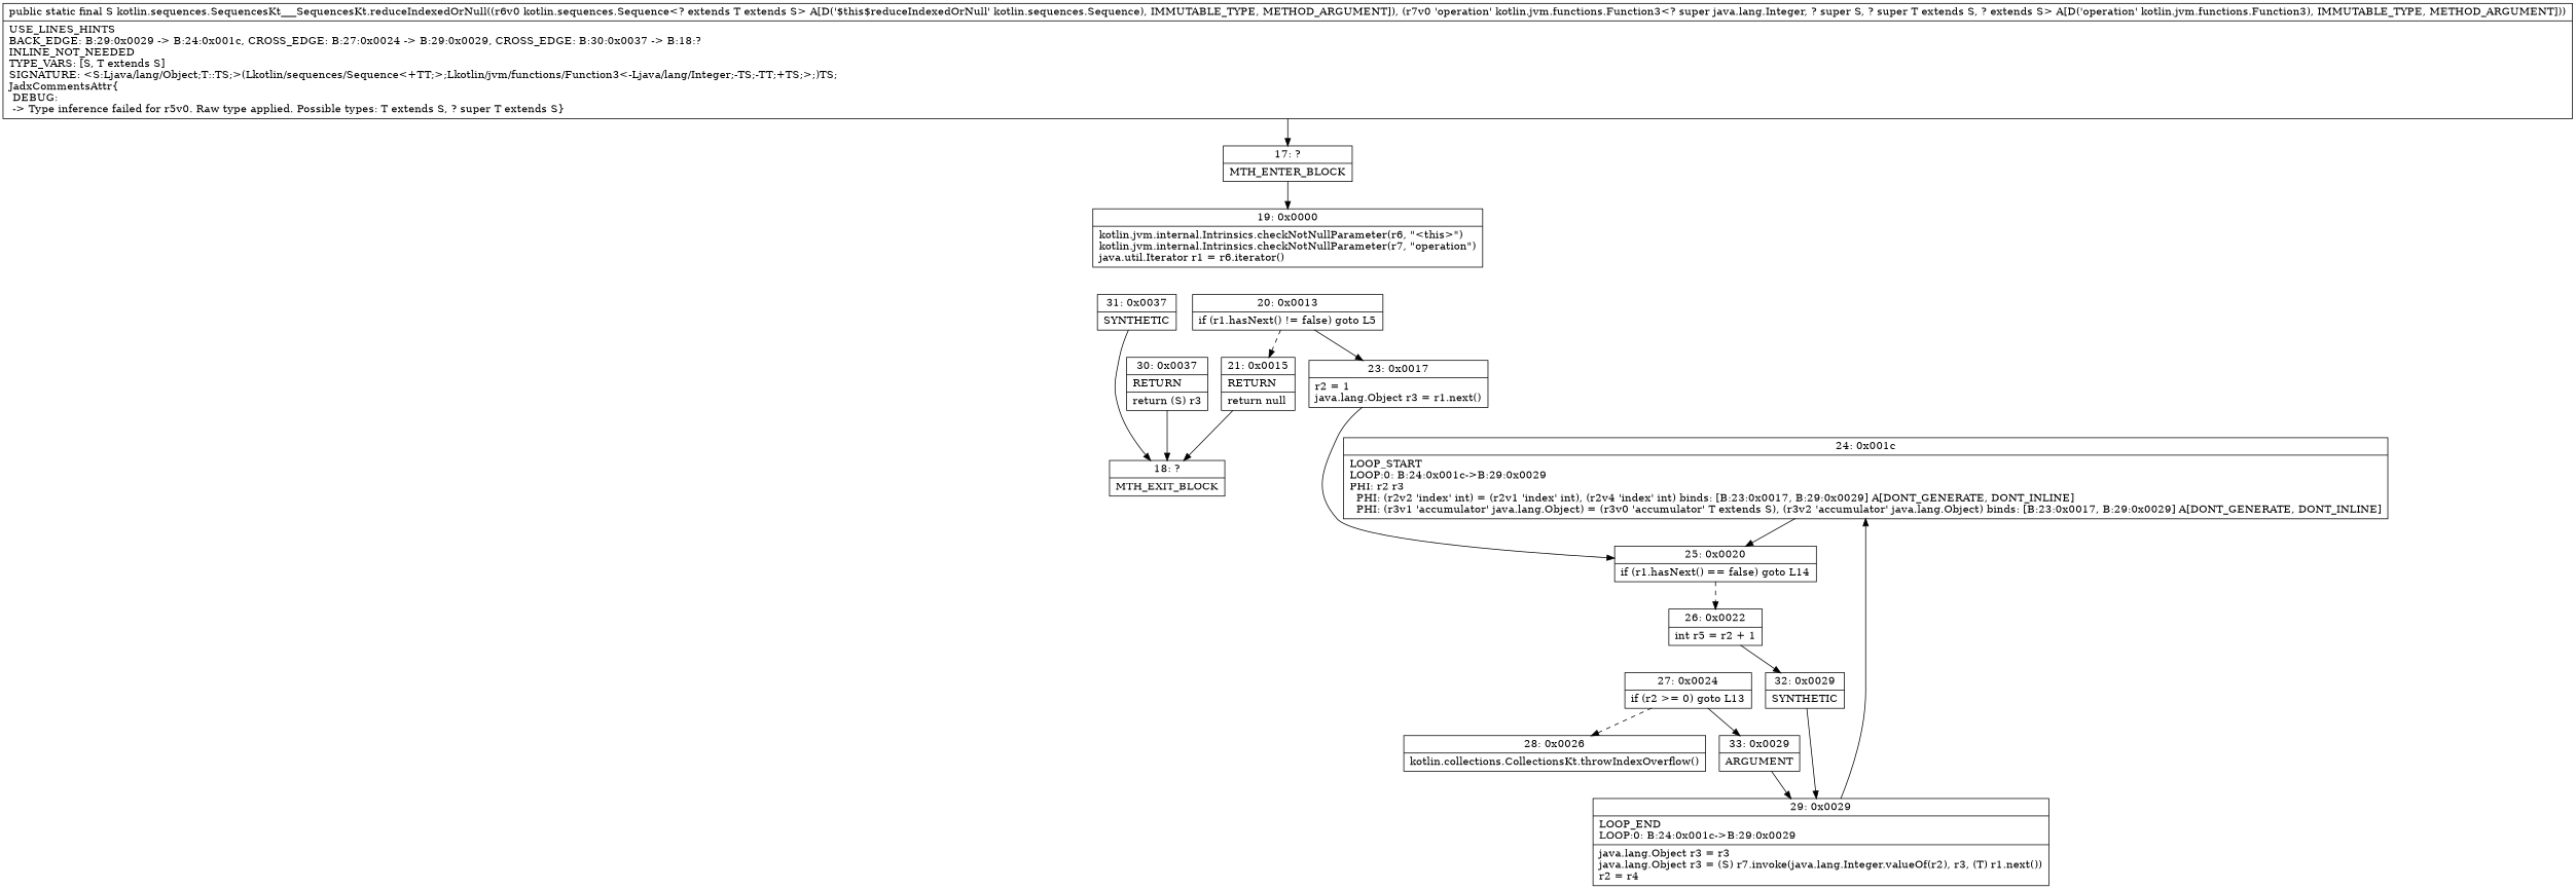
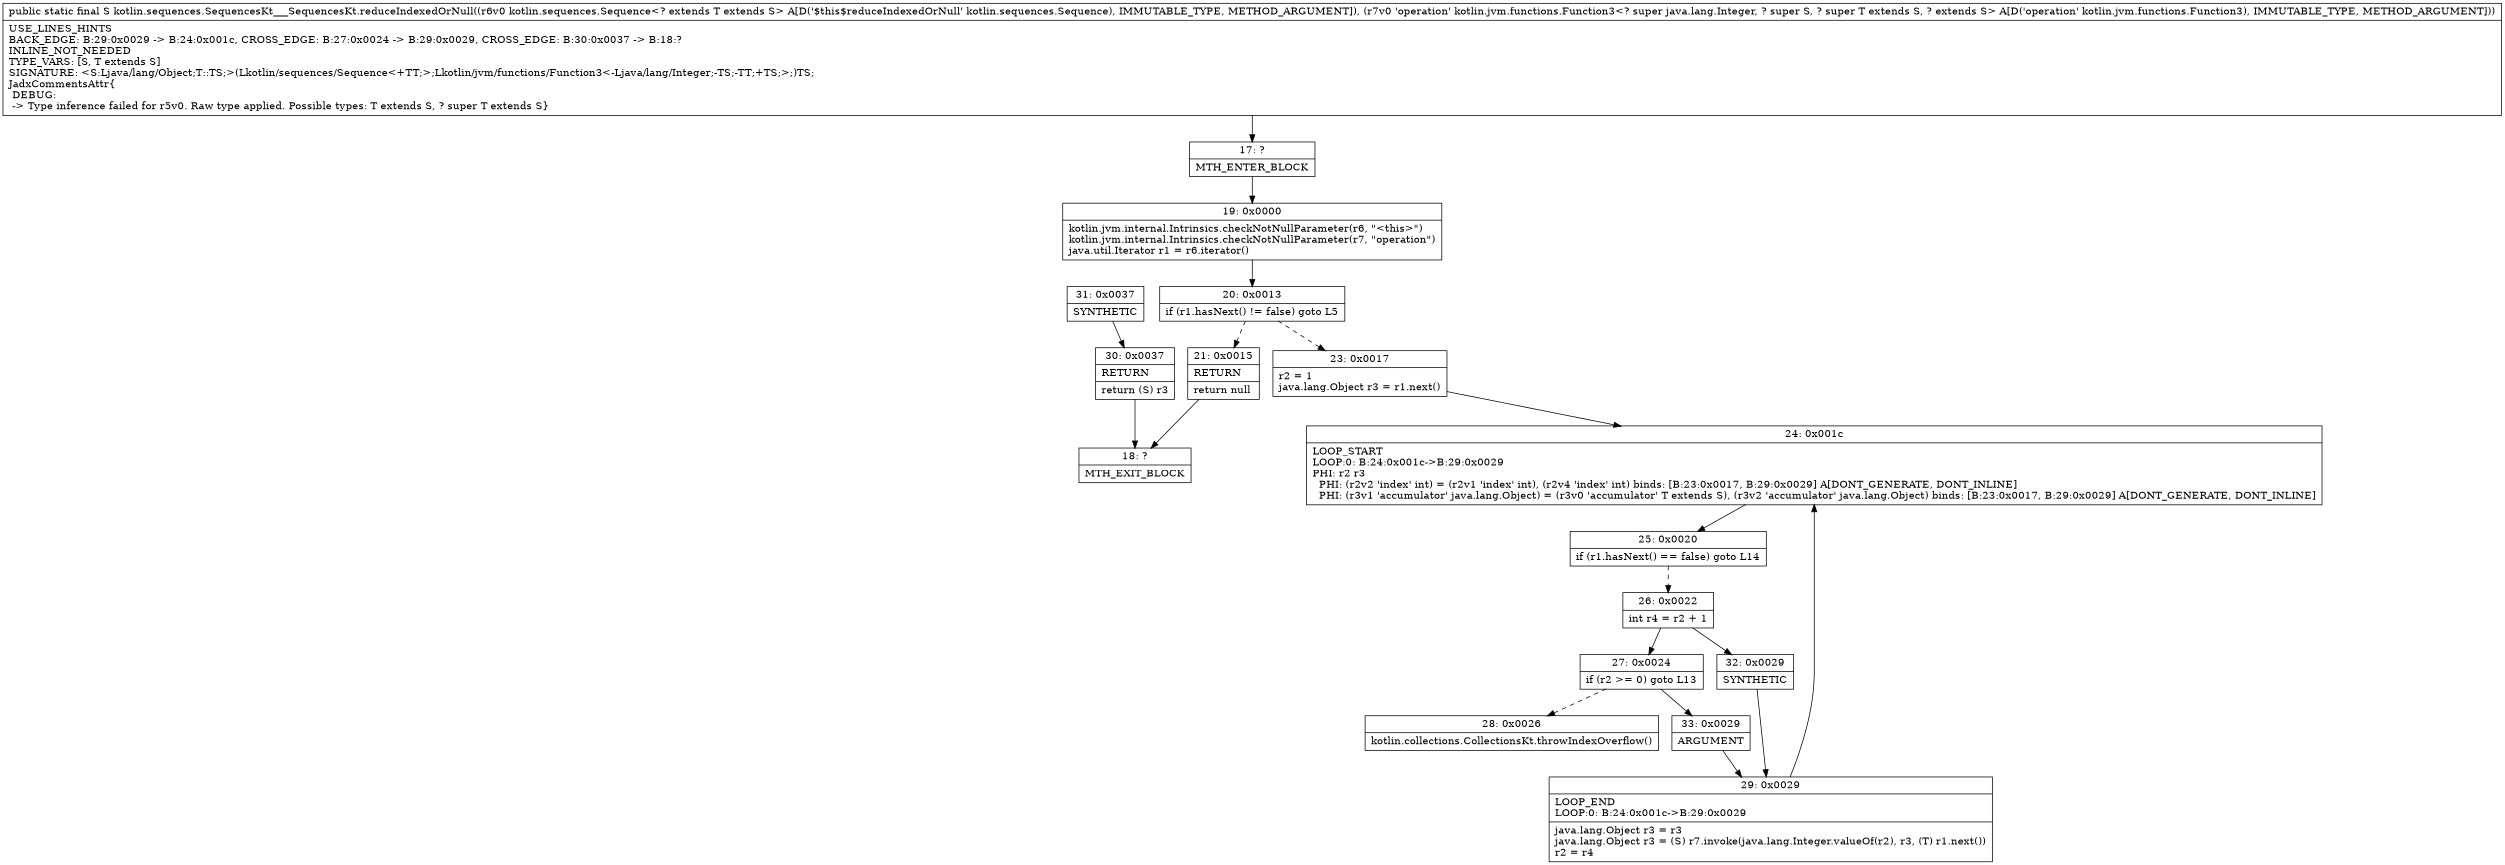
  digraph {
    node [shape=record]
    n1 [label="{17\:\ ?|MTH_ENTER_BLOCK\l}"]
    n2 [label="{19\:\ 0x0000|kotlin.jvm.internal.Intrinsics.checkNotNullParameter(r6, \"\<this\>\")\lkotlin.jvm.internal.Intrinsics.checkNotNullParameter(r7, \"operation\")\ljava.util.Iterator r1 = r6.iterator()\l}"]
    n3 [label="{20\:\ 0x0013|if (r1.hasNext() != false) goto L5\l}"]
    n4 [label="{21\:\ 0x0015|RETURN\l|return null\l}"]
    n5 [label="{23\:\ 0x0017|r2 = 1\ljava.lang.Object r3 = r1.next()\l}"]
    n6 [label="{18\:\ ?|MTH_EXIT_BLOCK\l}"]
    n7 [label="{24\:\ 0x001c|LOOP_START\lLOOP:0: B:24:0x001c\-\>B:29:0x0029\lPHI: r2 r3 \l  PHI: (r2v2 'index' int) = (r2v1 'index' int), (r2v4 'index' int) binds: [B:23:0x0017, B:29:0x0029] A[DONT_GENERATE, DONT_INLINE]\l  PHI: (r3v1 'accumulator' java.lang.Object) = (r3v0 'accumulator' T extends S), (r3v2 'accumulator' java.lang.Object) binds: [B:23:0x0017, B:29:0x0029] A[DONT_GENERATE, DONT_INLINE]\l}"]
    n8 [label="{25\:\ 0x0020|if (r1.hasNext() == false) goto L14\l}"]
-   n9 [label="{26\:\ 0x0022|int r5 = r2 + 1\l}"]
+   n9 [label="{26\:\ 0x0022|int r4 = r2 + 1\l}"]
    n10 [label="{27\:\ 0x0024|if (r2 \>= 0) goto L13\l}"]
    n11 [label="{32\:\ 0x0029|SYNTHETIC\l}"]
    n12 [label="{31\:\ 0x0037|SYNTHETIC\l}"]
    n13 [label="{30\:\ 0x0037|RETURN\l|return (S) r3\l}"]
    n14 [label="{28\:\ 0x0026|kotlin.collections.CollectionsKt.throwIndexOverflow()\l}"]
    n15 [label="{33\:\ 0x0029|ARGUMENT\l}"]
    n16 [label="{29\:\ 0x0029|LOOP_END\lLOOP:0: B:24:0x001c\-\>B:29:0x0029\l|java.lang.Object r3 = r3\ljava.lang.Object r3 = (S) r7.invoke(java.lang.Integer.valueOf(r2), r3, (T) r1.next())\lr2 = r4\l}"]
    n17 [label="{public static final S kotlin.sequences.SequencesKt___SequencesKt.reduceIndexedOrNull((r6v0 kotlin.sequences.Sequence\<? extends T extends S\> A[D('$this$reduceIndexedOrNull' kotlin.sequences.Sequence), IMMUTABLE_TYPE, METHOD_ARGUMENT]), (r7v0 'operation' kotlin.jvm.functions.Function3\<? super java.lang.Integer, ? super S, ? super T extends S, ? extends S\> A[D('operation' kotlin.jvm.functions.Function3), IMMUTABLE_TYPE, METHOD_ARGUMENT]))  | USE_LINES_HINTS\lBACK_EDGE: B:29:0x0029 \-\> B:24:0x001c, CROSS_EDGE: B:27:0x0024 \-\> B:29:0x0029, CROSS_EDGE: B:30:0x0037 \-\> B:18:?\lINLINE_NOT_NEEDED\lTYPE_VARS: [S, T extends S]\lSIGNATURE: \<S:Ljava\/lang\/Object;T::TS;\>(Lkotlin\/sequences\/Sequence\<+TT;\>;Lkotlin\/jvm\/functions\/Function3\<\-Ljava\/lang\/Integer;\-TS;\-TT;+TS;\>;)TS;\lJadxCommentsAttr\{\l DEBUG: \l \-\> Type inference failed for r5v0. Raw type applied. Possible types: T extends S, ? super T extends S\}\l}"]
    n1 -> n2
+   n2 -> n3
    n3 -> n4 [style=dashed]
-   n3 -> n5
+   n3 -> n5 [style=dashed]
    n4 -> n6
-   n5 -> n8
+   n5 -> n7
    n7 -> n8
    n8 -> n9 [style=dashed]
+   n9 -> n10
    n9 -> n11
    n10 -> n14 [style=dashed]
    n10 -> n15
    n11 -> n16
-   n12 -> n6
+   n12 -> n13
    n13 -> n6
    n15 -> n16
    n16 -> n7
    n17 -> n1
  }
